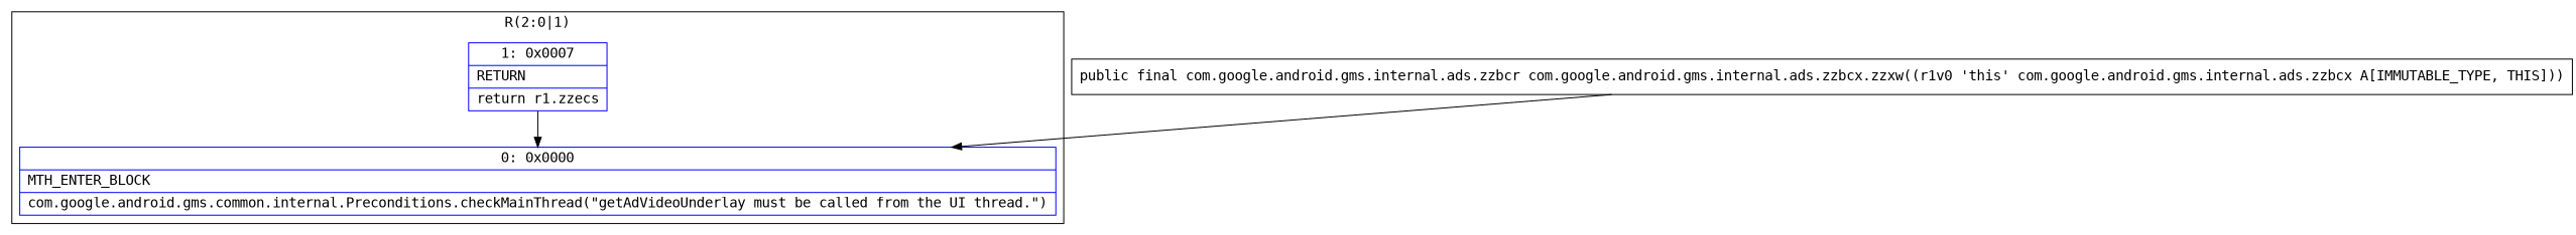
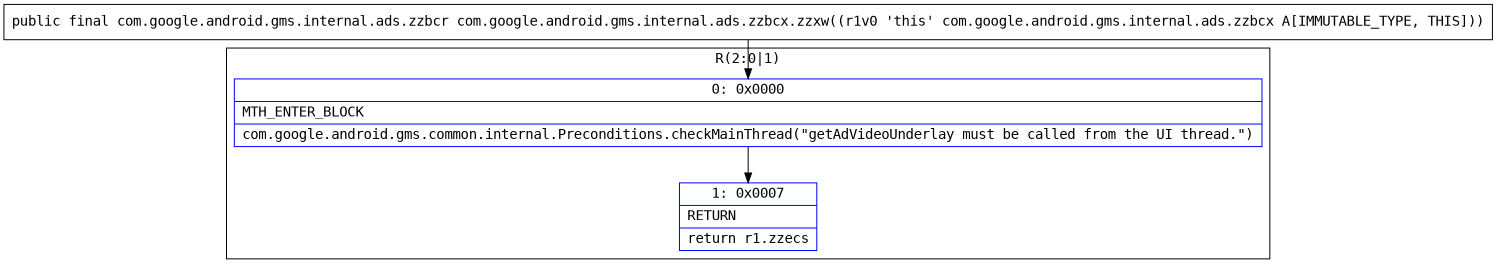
  digraph {
    fontname="DejaVu Sans Mono"
    node [color=blue shape=record fontname="DejaVu Sans Mono"]
    edge [fontname="DejaVu Sans Mono"]
    n1 [label="{0\:\ 0x0000|MTH_ENTER_BLOCK\l|com.google.android.gms.common.internal.Preconditions.checkMainThread(\"getAdVideoUnderlay must be called from the UI thread.\")\l}"]
    n2 [label="{1\:\ 0x0007|RETURN\l|return r1.zzecs\l}"]
    n3 [label="{public final com.google.android.gms.internal.ads.zzbcr com.google.android.gms.internal.ads.zzbcx.zzxw((r1v0 'this' com.google.android.gms.internal.ads.zzbcx A[IMMUTABLE_TYPE, THIS])) }" color=""]
    subgraph cluster_1 {
      label="R(2:0|1)"
      n1
      n2
    }
-   n2 -> n1
+   n1 -> n2
    n3 -> n1
  }
